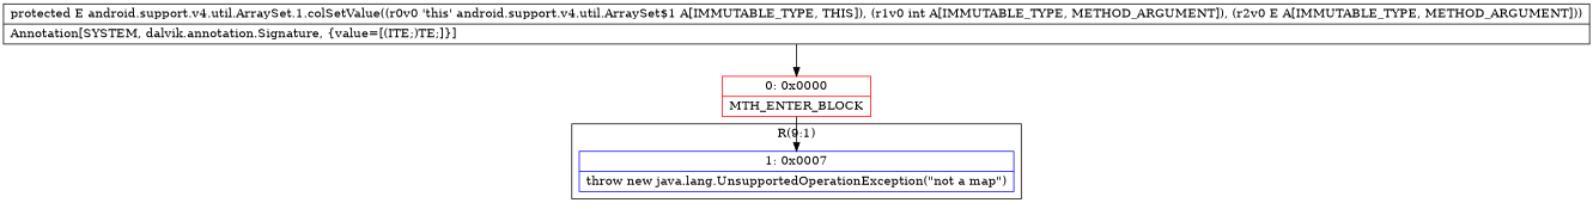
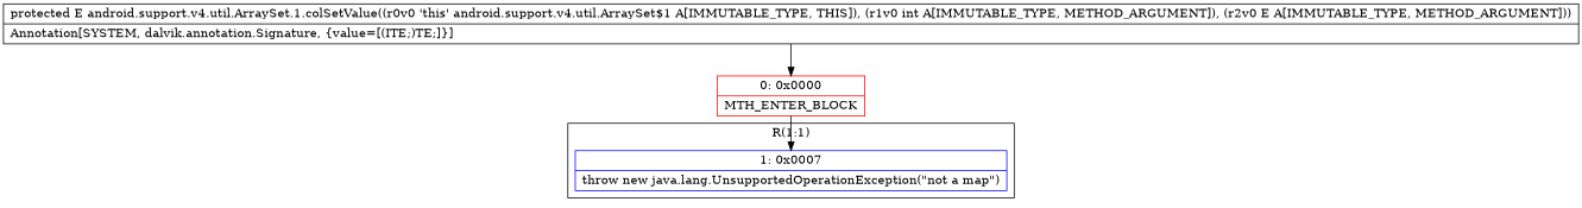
  digraph {
    node [shape=record]
    n1 [color=blue label="{1\:\ 0x0007|throw new java.lang.UnsupportedOperationException(\"not a map\")\l}"]
    n2 [color=red label="{0\:\ 0x0000|MTH_ENTER_BLOCK\l}"]
    n3 [label="{protected E android.support.v4.util.ArraySet.1.colSetValue((r0v0 'this' android.support.v4.util.ArraySet$1 A[IMMUTABLE_TYPE, THIS]), (r1v0 int A[IMMUTABLE_TYPE, METHOD_ARGUMENT]), (r2v0 E A[IMMUTABLE_TYPE, METHOD_ARGUMENT]))  | Annotation[SYSTEM, dalvik.annotation.Signature, \{value=[(ITE;)TE;]\}]\l}"]
    subgraph cluster_1 {
-     label="R(9:1)"
+     label="R(1:1)"
      n1
    }
    n2 -> n1
    n3 -> n2
  }
